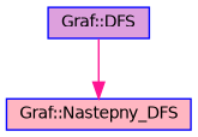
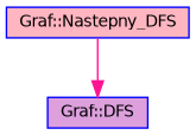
  digraph {
    rankdir=TB
    node [color=blue fontname=Helvetica fontsize=10 shape=record style=filled]
    n1 [fillcolor=plum fontcolor=black height=0.2 label="Graf::DFS" width=0.4]
    n2 [fillcolor=lightpink height=0.2 label="Graf::Nastepny_DFS" width=0.4]
-   n1 -> n2 [color=deeppink fontname=Helvetica fontsize=10 labelfontname=Helvetica labelfontsize=10 style=solid]
+   n2 -> n1 [color=deeppink fontname=Helvetica fontsize=10 labelfontname=Helvetica labelfontsize=10 style=solid]
  }
